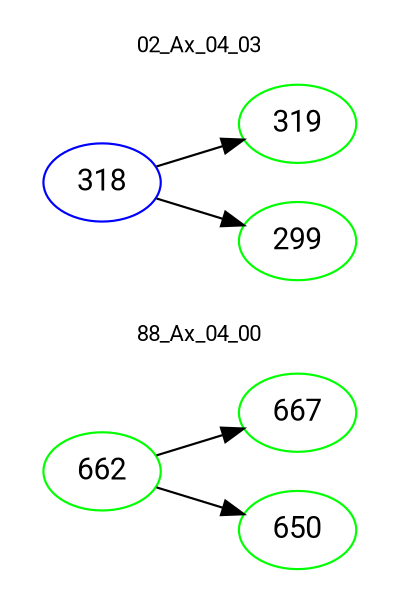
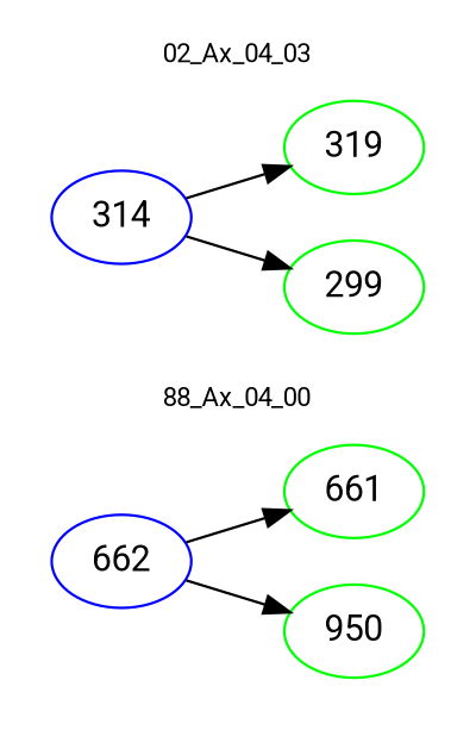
  digraph {
    fontname=Roboto
    rankdir=LR
    node [color=green fontname=Roboto]
    edge [color=black fontname=Roboto]
-   n1 [label=662]
-   n2 [label=650]
-   n3 [label=667]
-   n4 [color=blue label=318]
+   n1 [color=blue label=662]
+   n2 [label=950]
+   n3 [label=661]
+   n4 [color=blue label=314]
    n5 [label=299]
    n6 [label=319]
    subgraph cluster_1 {
      color=white
      fontsize=10
      label="88_Ax_04_00"
      n1
      n2
      n3
    }
    subgraph cluster_2 {
      color=white
      fontsize=10
      label="02_Ax_04_03"
      n4
      n5
      n6
    }
    n1 -> n2
    n1 -> n3
    n4 -> n5
    n4 -> n6
  }
